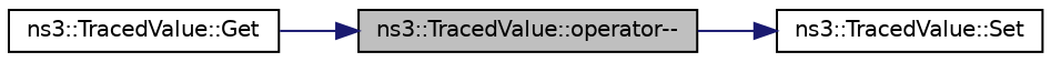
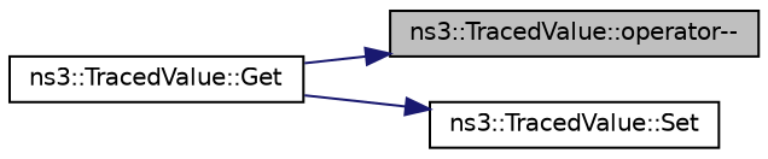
  digraph {
    rankdir=LR
    node [color=black fillcolor=white fontname=Helvetica fontsize=10 shape=record style=filled]
    edge [color=midnightblue fontname=Helvetica fontsize=10 labelfontname=Helvetica labelfontsize=10 style=solid]
    n1 [fillcolor=grey75 fontcolor=black height=0.2 label="ns3::TracedValue::operator--" width=0.4]
    n2 [height=0.2 label="ns3::TracedValue::Set" width=0.4]
    n3 [height=0.2 label="ns3::TracedValue::Get" width=0.4]
-   n1 -> n2
+   n3 -> n2
    n3 -> n1
  }
